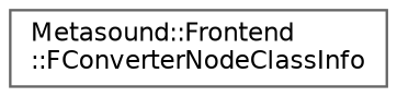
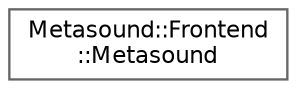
  digraph {
    rankdir=TB
-   n1 [color=grey40 fillcolor=white fontname=Helvetica fontsize=10 height=0.2 label="Metasound::Frontend\l::FConverterNodeClassInfo" shape=box style=filled width=0.4]
+   n1 [color=grey40 fillcolor=white fontname=Helvetica fontsize=10 height=0.2 label="Metasound::Frontend\l::Metasound" shape=box style=filled width=0.4]
  }
